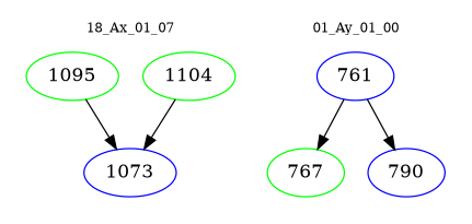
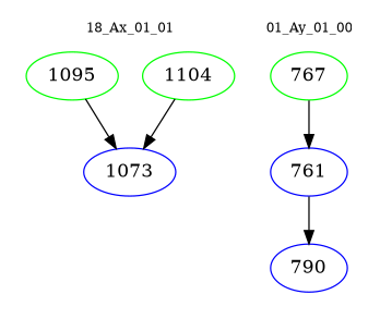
  digraph {
    node [color=green]
    edge [color=black]
    n1 [label=1104]
    n2 [color=blue label=1073]
    n3 [label=1095]
    n4 [label=767]
    n5 [color=blue label=761]
    n6 [color=blue label=790]
    subgraph cluster_1 {
      color=white
      fontsize=10
-     label="18_Ax_01_07"
+     label="18_Ax_01_01"
      n1
      n2
      n3
    }
    subgraph cluster_2 {
      color=white
      fontsize=10
      label="01_Ay_01_00"
      n4
      n5
      n6
    }
    n1 -> n2
    n3 -> n2
-   n5 -> n4
+   n4 -> n5
    n5 -> n6
  }
